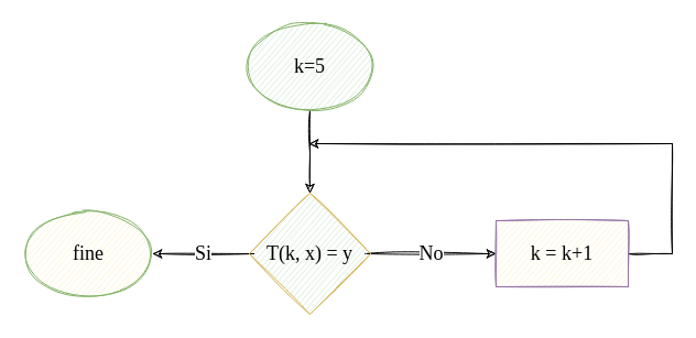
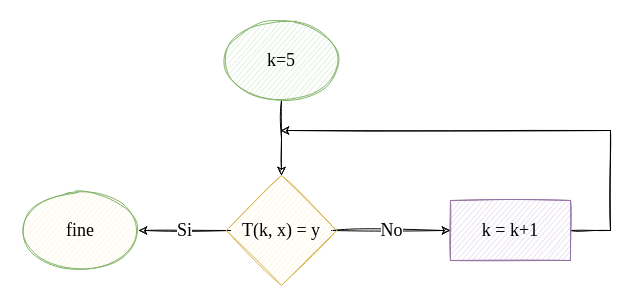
  <mxCell id="0" />
  <mxCell id="1" parent="0" />
  <mxCell id="2" value="No" style="edgeStyle=orthogonalEdgeStyle;rounded=0;sketch=1;orthogonalLoop=1;jettySize=auto;html=1;fontFamily=Maven Pro;fontSize=18;fontSource=https%3A%2F%2Ffonts.googleapis.com%2Fcss%3Ffamily%3DMaven%2BPro;" parent="1" edge="1"><mxGeometry relative="1" as="geometry"><mxPoint x="450" y="230" as="targetPoint" /><mxPoint x="331" y="230" as="sourcePoint" /></mxGeometry></mxCell>
  <mxCell id="3" value="" style="edgeStyle=orthogonalEdgeStyle;rounded=0;sketch=1;orthogonalLoop=1;jettySize=auto;html=1;endArrow=none;endFill=0;startArrow=classic;startFill=1;fontFamily=Maven Pro;fontSize=18;exitX=0.5;exitY=0;exitDx=0;exitDy=0;fontSource=https%3A%2F%2Ffonts.googleapis.com%2Fcss%3Ffamily%3DMaven%2BPro;" parent="1" source="9" edge="1"><mxGeometry relative="1" as="geometry"><mxPoint x="281" y="100" as="targetPoint" /><mxPoint x="281" y="180" as="sourcePoint" /></mxGeometry></mxCell>
  <mxCell id="4" value="Si" style="edgeStyle=orthogonalEdgeStyle;rounded=0;sketch=1;orthogonalLoop=1;jettySize=auto;html=1;fontFamily=Maven Pro;fontSize=18;startArrow=classic;startFill=1;endArrow=none;endFill=0;fontSource=https%3A%2F%2Ffonts.googleapis.com%2Fcss%3Ffamily%3DMaven%2BPro;" parent="1" edge="1"><mxGeometry relative="1" as="geometry"><mxPoint x="230" y="230" as="targetPoint" /><mxPoint x="138" y="230" as="sourcePoint" /></mxGeometry></mxCell>
  <mxCell id="5" value="fine" style="ellipse;whiteSpace=wrap;html=1;fontFamily=Maven Pro;fontSize=18;sketch=1;fillColor=#fff2cc;strokeColor=#82b366;fontSource=https%3A%2F%2Ffonts.googleapis.com%2Fcss%3Ffamily%3DMaven%2BPro;" parent="1" vertex="1"><mxGeometry x="20" y="190" width="120" height="80" as="geometry" /></mxCell>
  <mxCell id="6" style="edgeStyle=orthogonalEdgeStyle;rounded=0;sketch=1;orthogonalLoop=1;jettySize=auto;html=1;fontFamily=Maven Pro;fontSize=18;startArrow=none;startFill=0;endArrow=classic;endFill=1;fontSource=https%3A%2F%2Ffonts.googleapis.com%2Fcss%3Ffamily%3DMaven%2BPro;" parent="1" source="7" edge="1"><mxGeometry relative="1" as="geometry"><mxPoint x="280" y="130" as="targetPoint" /><Array as="points"><mxPoint x="610" y="230" /><mxPoint x="610" y="130" /></Array></mxGeometry></mxCell>
- <mxCell id="7" value="k = k+1" style="rounded=0;whiteSpace=wrap;html=1;sketch=1;fontFamily=Maven Pro;fontSize=18;fillColor=#fff2cc;strokeColor=#9673a6;fontSource=https%3A%2F%2Ffonts.googleapis.com%2Fcss%3Ffamily%3DMaven%2BPro;" parent="1" vertex="1"><mxGeometry x="450" y="200" width="120" height="60" as="geometry" /></mxCell>
+ <mxCell id="7" value="k = k+1" style="rounded=0;whiteSpace=wrap;html=1;sketch=1;fontFamily=Maven Pro;fontSize=18;fillColor=#e1d5e7;strokeColor=#9673a6;fontSource=https%3A%2F%2Ffonts.googleapis.com%2Fcss%3Ffamily%3DMaven%2BPro;" parent="1" vertex="1"><mxGeometry x="450" y="200" width="120" height="60" as="geometry" /></mxCell>
  <mxCell id="8" value="k=5" style="ellipse;whiteSpace=wrap;html=1;fontFamily=Maven Pro;fontSize=18;sketch=1;fillColor=#d5e8d4;strokeColor=#82b366;fontSource=https%3A%2F%2Ffonts.googleapis.com%2Fcss%3Ffamily%3DMaven%2BPro;" parent="1" vertex="1"><mxGeometry x="221" y="20" width="120" height="80" as="geometry" /></mxCell>
- <mxCell id="9" value="T(k, x) = y" style="rhombus;whiteSpace=wrap;html=1;sketch=1;fontFamily=Maven Pro;fontSize=18;fillColor=#d5e8d4;strokeColor=#d6b656;fontSource=https%3A%2F%2Ffonts.googleapis.com%2Fcss%3Ffamily%3DMaven%2BPro;" parent="1" vertex="1"><mxGeometry x="226" y="175" width="110" height="110" as="geometry" /></mxCell>
+ <mxCell id="9" value="T(k, x) = y" style="rhombus;whiteSpace=wrap;html=1;sketch=1;fontFamily=Maven Pro;fontSize=18;fillColor=#fff2cc;strokeColor=#d6b656;fontSource=https%3A%2F%2Ffonts.googleapis.com%2Fcss%3Ffamily%3DMaven%2BPro;" parent="1" vertex="1"><mxGeometry x="226" y="175" width="110" height="110" as="geometry" /></mxCell>
